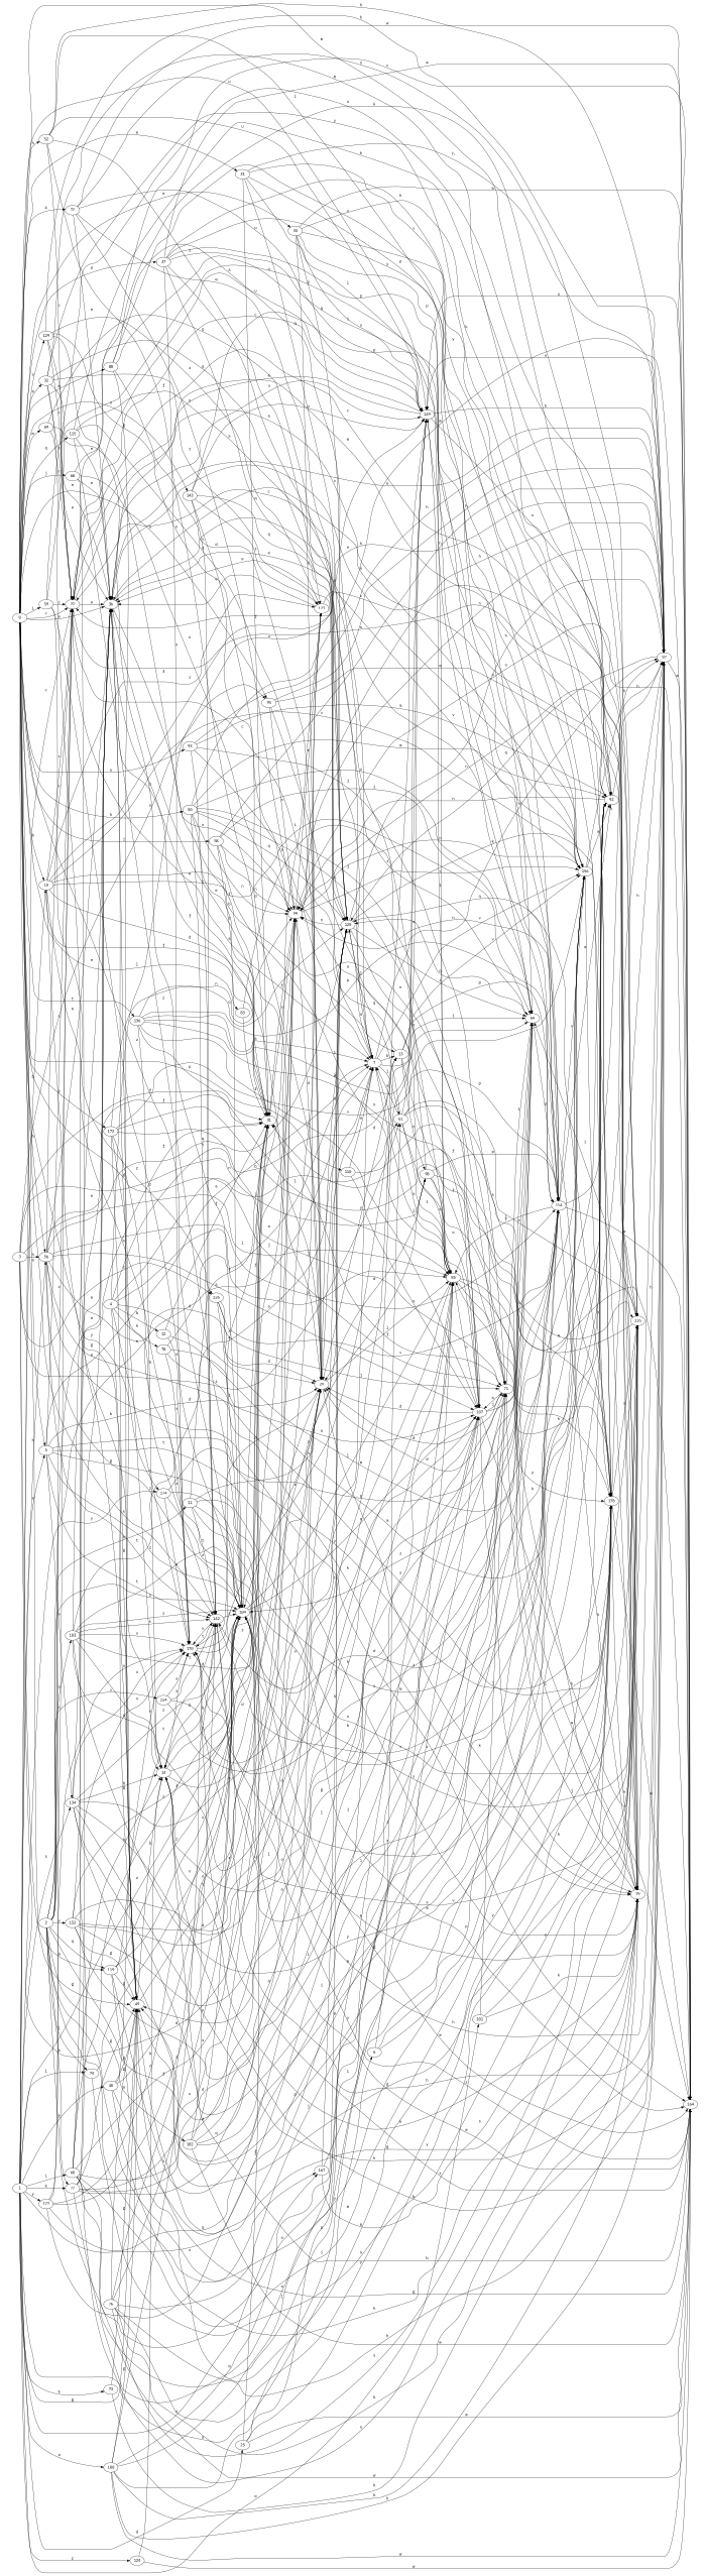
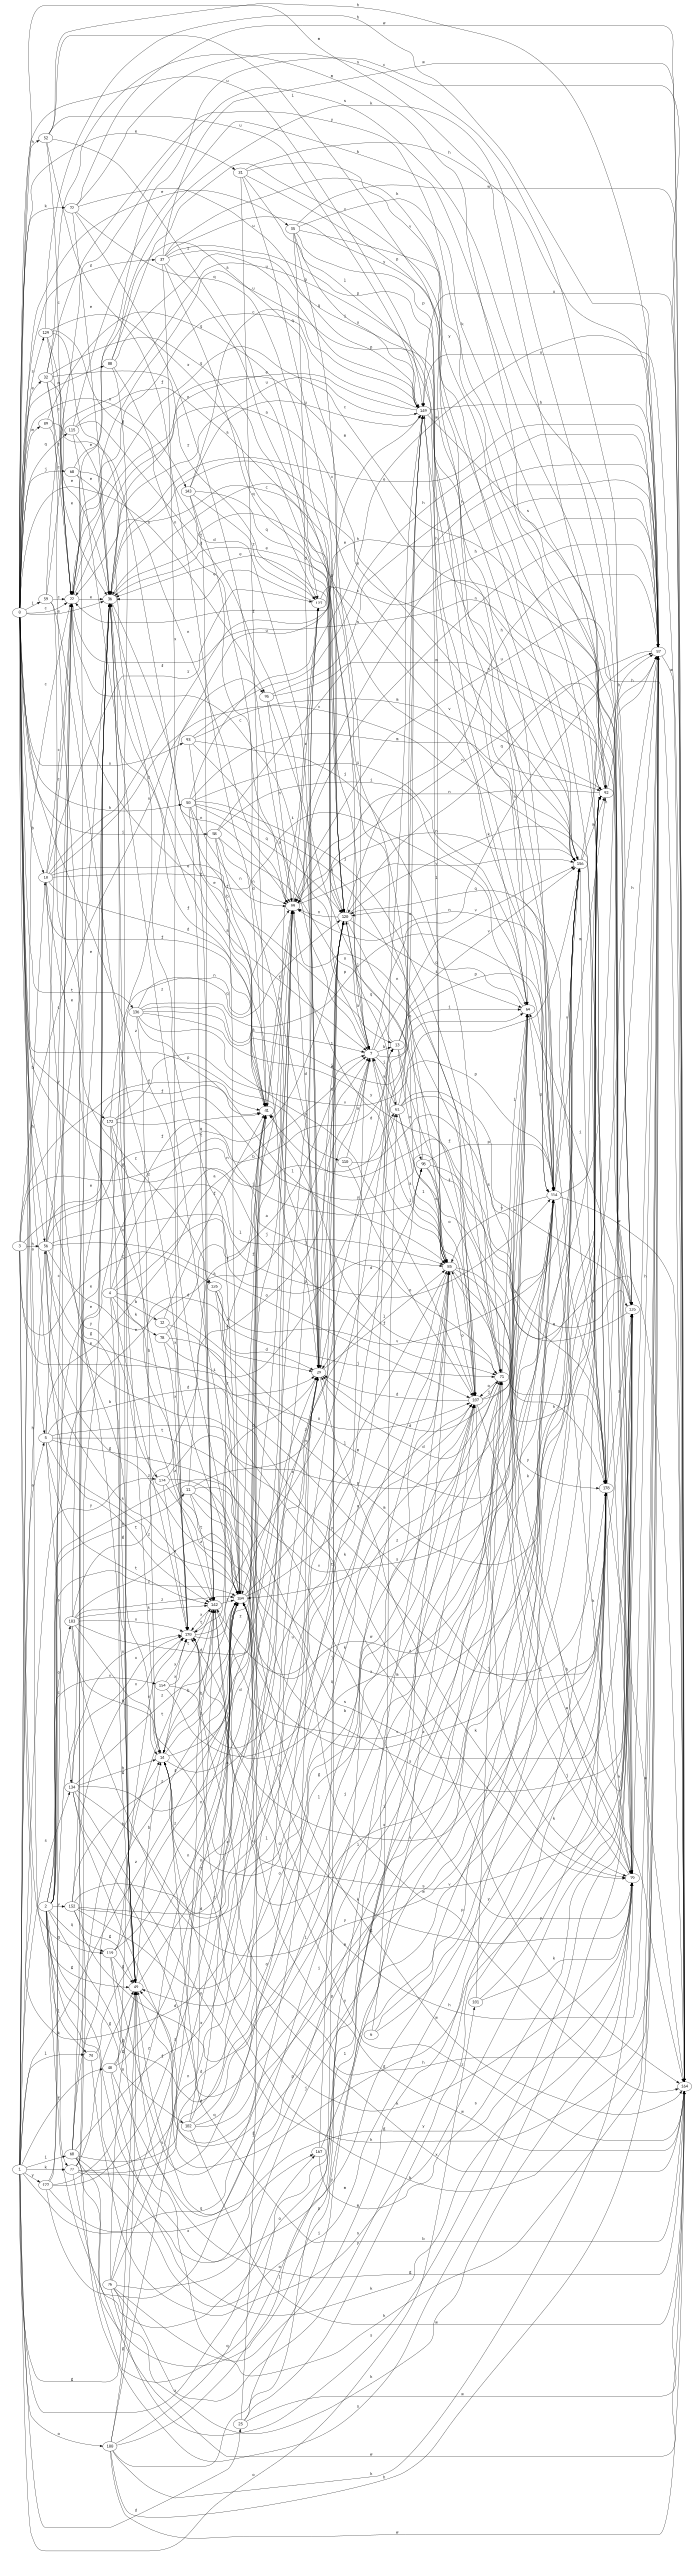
  strict digraph {
    fontname="IBM Plex Mono"
    rankdir=LR
    node [fontname="IBM Plex Mono"]
    edge [fontname="IBM Plex Mono"]
    0
    5
    10
    22
    31
    32
    35
    36
    37
    49
    50
    52
    56
    58
    59
    68
    71
    72
-   83
    88
    89
    92
    93
    95
    110
    115
    129
    136
    142
    143
    149
    172
    174
    184
    134
    7
    178
    29
    79
    135
    n41 [label=41]
    156
    126
    13
    57
    64
    14
    127
    114
    85
    120
    164
    99
    170
    107
    1
    6
    25
    40
    60
-   73
    n62 [label=74]
    100
    101
-   124
    167
    177
    77
    61
    76
    2
    11
    102
    103
    119
    152
    154
    98
    3
    4
    12
    78
    0 -> 5 [label=a]
    0 -> 10 [label=b]
    0 -> 22 [label=c]
    0 -> 31 [label=e]
    0 -> 32 [label=e]
    0 -> 35 [label=e]
    0 -> 36 [label=e]
    0 -> 37 [label=f]
    0 -> 49 [label=g]
    0 -> 50 [label=h]
    0 -> 52 [label=h]
    0 -> 56 [label=h]
    0 -> 58 [label=i]
    0 -> 59 [label=i]
    0 -> 68 [label=j]
    0 -> 71 [label=j]
    0 -> 72 [label=k]
-   0 -> 83 [label=l]
    0 -> 88 [label=m]
    0 -> 89 [label=m]
    0 -> 92 [label=m]
    0 -> 93 [label=n]
    0 -> 95 [label=n]
    0 -> 110 [label=p]
    0 -> 115 [label=q]
    0 -> 129 [label=s]
    0 -> 136 [label=t]
    0 -> 142 [label=t]
    0 -> 143 [label=u]
    0 -> 149 [label=u]
    0 -> 172 [label=y]
    0 -> 174 [label=y]
    0 -> 184 [label=z]
    5 -> 22 [label=c]
    5 -> 142 [label=t]
    5 -> 184 [label=z]
    5 -> 134 [label=s]
    5 -> 7 [label=a]
    5 -> 178 [label=y]
    5 -> 29 [label=d]
    5 -> 79 [label=k]
    5 -> 135 [label=s]
    10 -> 22 [label=c]
    10 -> 29 [label=d]
    10 -> n41 [label=f]
    10 -> 156 [label=v]
    10 -> 126 [label=r]
    10 -> 13 [label=b]
    10 -> 57 [label=h]
    10 -> 64 [label=i]
    10 -> 14 [label=b]
    10 -> 127 [label=r]
    22 -> 36 [label=e]
    22 -> 92 [label=m]
    22 -> 149 [label=u]
    22 -> 7 [label=a]
    22 -> 135 [label=s]
    22 -> 156 [label=v]
    31 -> n41 [label=f]
    31 -> 156 [label=v]
    31 -> 57 [label=h]
    31 -> 114 [label=p]
    31 -> 85 [label=l]
    31 -> 120 [label=q]
    32 -> 22 [label=c]
    32 -> 36 [label=e]
    32 -> 49 [label=g]
    32 -> 92 [label=m]
    32 -> 178 [label=y]
    32 -> 127 [label=r]
    32 -> 120 [label=q]
    35 -> 149 [label=u]
    35 -> 178 [label=y]
    35 -> 29 [label=d]
    35 -> 79 [label=k]
    35 -> 114 [label=p]
    35 -> 120 [label=q]
    35 -> 164 [label=w]
    36 -> 49 [label=g]
    36 -> 149 [label=u]
    36 -> n41 [label=f]
    36 -> 114 [label=p]
    36 -> 99 [label=n]
    37 -> 7 [label=a]
    37 -> 178 [label=y]
    37 -> 79 [label=k]
    37 -> 64 [label=i]
    37 -> 114 [label=p]
    37 -> 120 [label=q]
    37 -> 164 [label=w]
    37 -> 170 [label=x]
    49 -> 14 [label=b]
    49 -> 127 [label=r]
    50 -> 71 [label=j]
    50 -> 92 [label=m]
    50 -> 142 [label=t]
    50 -> n41 [label=f]
    50 -> 64 [label=i]
    50 -> 120 [label=q]
    50 -> 164 [label=w]
    50 -> 99 [label=n]
    50 -> 107 [label=o]
    52 -> 22 [label=c]
    52 -> 149 [label=u]
    52 -> n41 [label=f]
    52 -> 57 [label=h]
    52 -> 64 [label=i]
    52 -> 127 [label=r]
    56 -> 22 [label=c]
    56 -> 36 [label=e]
    56 -> 142 [label=t]
    56 -> 184 [label=z]
    56 -> 29 [label=d]
    56 -> 79 [label=k]
    56 -> n41 [label=f]
    56 -> 114 [label=p]
    56 -> 120 [label=q]
    56 -> 164 [label=w]
    56 -> 107 [label=o]
    58 -> 184 [label=z]
    58 -> 57 [label=h]
    58 -> 64 [label=i]
    58 -> 85 [label=l]
    58 -> 99 [label=n]
    58 -> 107 [label=o]
    59 -> 22 [label=c]
    59 -> 184 [label=z]
    59 -> 135 [label=s]
    59 -> 114 [label=p]
    59 -> 170 [label=x]
    68 -> 36 [label=e]
    68 -> 49 [label=g]
    68 -> 7 [label=a]
    68 -> 99 [label=n]
    71 -> 49 [label=g]
    71 -> 29 [label=d]
    71 -> n41 [label=f]
    71 -> 64 [label=i]
    71 -> 99 [label=n]
    71 -> 107 [label=o]
    72 -> 36 [label=e]
    72 -> 149 [label=u]
    72 -> 135 [label=s]
    72 -> 120 [label=q]
    72 -> 164 [label=w]
    72 -> 99 [label=n]
-   83 -> n41 [label=f]
-   83 -> 64 [label=i]
    88 -> 49 [label=g]
    88 -> 149 [label=u]
    88 -> 29 [label=d]
    88 -> 79 [label=k]
    88 -> 156 [label=v]
    89 -> 22 [label=c]
    89 -> n41 [label=f]
    89 -> 120 [label=q]
    92 -> 22 [label=c]
    92 -> 36 [label=e]
    92 -> 49 [label=g]
    92 -> 184 [label=z]
    92 -> 57 [label=h]
    92 -> 99 [label=n]
    93 -> 71 [label=j]
    93 -> 92 [label=m]
    93 -> 142 [label=t]
    93 -> 7 [label=a]
    93 -> 57 [label=h]
    95 -> 92 [label=m]
    95 -> 57 [label=h]
    95 -> 85 [label=l]
    95 -> 99 [label=n]
    110 -> 7 [label=a]
    110 -> 135 [label=s]
    110 -> 107 [label=o]
    115 -> 36 [label=e]
    115 -> 184 [label=z]
    115 -> 7 [label=a]
    115 -> 29 [label=d]
    115 -> 79 [label=k]
    129 -> 22 [label=c]
    129 -> 36 [label=e]
    129 -> 184 [label=z]
    129 -> 57 [label=h]
    129 -> 127 [label=r]
    129 -> 99 [label=n]
    136 -> 7 [label=a]
    136 -> 178 [label=y]
    136 -> 64 [label=i]
    136 -> 14 [label=b]
    136 -> 114 [label=p]
    136 -> 85 [label=l]
    136 -> 99 [label=n]
    136 -> 107 [label=o]
    142 -> 184 [label=z]
    142 -> 135 [label=s]
    142 -> 156 [label=v]
    142 -> 14 [label=b]
    142 -> 170 [label=x]
    143 -> 142 [label=t]
    143 -> 149 [label=u]
    143 -> 29 [label=d]
    143 -> 127 [label=r]
    143 -> 114 [label=p]
    143 -> 120 [label=q]
    149 -> 22 [label=c]
    149 -> 36 [label=e]
    149 -> 29 [label=d]
    149 -> 135 [label=s]
    149 -> 57 [label=h]
    149 -> 85 [label=l]
    172 -> 49 [label=g]
    172 -> 71 [label=j]
    172 -> 142 [label=t]
    172 -> 184 [label=z]
    172 -> 178 [label=y]
    172 -> 156 [label=v]
    172 -> 120 [label=q]
    174 -> 184 [label=z]
    174 -> 114 [label=p]
    174 -> 164 [label=w]
    174 -> 170 [label=x]
    184 -> n41 [label=f]
    184 -> 57 [label=h]
    184 -> 14 [label=b]
    184 -> 85 [label=l]
    184 -> 164 [label=w]
    184 -> 107 [label=o]
    134 -> 36 [label=e]
    134 -> 92 [label=m]
    134 -> 184 [label=z]
    134 -> 7 [label=a]
    134 -> 178 [label=y]
    134 -> 57 [label=h]
    134 -> 14 [label=b]
    134 -> 170 [label=x]
    134 -> 107 [label=o]
    7 -> 36 [label=e]
    7 -> 184 [label=z]
    7 -> 156 [label=v]
    7 -> 13 [label=b]
    7 -> 57 [label=h]
    7 -> 64 [label=i]
    7 -> 85 [label=l]
    7 -> 61 [label=i]
    178 -> 142 [label=t]
    178 -> 79 [label=k]
    178 -> 135 [label=s]
    178 -> 57 [label=h]
    178 -> 120 [label=q]
    178 -> 164 [label=w]
    178 -> 99 [label=n]
    29 -> 36 [label=e]
    29 -> 79 [label=k]
    29 -> 85 [label=l]
    29 -> 120 [label=q]
    79 -> 49 [label=g]
    79 -> 71 [label=j]
    79 -> 57 [label=h]
    79 -> 85 [label=l]
    79 -> 99 [label=n]
    135 -> 22 [label=c]
    135 -> 49 [label=g]
    135 -> n41 [label=f]
    135 -> 64 [label=i]
    n41 -> 36 [label=e]
    n41 -> 99 [label=n]
    n41 -> 170 [label=x]
    156 -> 36 [label=e]
    156 -> 92 [label=m]
    156 -> 149 [label=u]
    156 -> 184 [label=z]
    156 -> 178 [label=y]
    156 -> 57 [label=h]
    156 -> 99 [label=n]
    156 -> 170 [label=x]
    126 -> 71 [label=j]
    126 -> 184 [label=z]
    126 -> 29 [label=d]
    126 -> 156 [label=v]
    13 -> 22 [label=c]
    13 -> 71 [label=j]
    13 -> 156 [label=v]
    13 -> 114 [label=p]
    13 -> 98 [label=n]
    57 -> 36 [label=e]
    57 -> 149 [label=u]
    57 -> 14 [label=b]
    57 -> 120 [label=q]
    57 -> 164 [label=w]
    57 -> 99 [label=n]
    64 -> 29 [label=d]
    64 -> 14 [label=b]
    64 -> 114 [label=p]
    64 -> 120 [label=q]
    14 -> 36 [label=e]
    14 -> 184 [label=z]
    14 -> 29 [label=d]
    14 -> 79 [label=k]
    14 -> 127 [label=r]
    14 -> 170 [label=x]
    127 -> 36 [label=e]
    127 -> 156 [label=v]
    114 -> 92 [label=m]
    114 -> 184 [label=z]
    114 -> 79 [label=k]
    114 -> 156 [label=v]
    114 -> 57 [label=h]
    114 -> 85 [label=l]
    114 -> 164 [label=w]
    114 -> 170 [label=x]
    85 -> 22 [label=c]
    85 -> 142 [label=t]
    85 -> 7 [label=a]
    85 -> 178 [label=y]
    85 -> 57 [label=h]
    85 -> 164 [label=w]
    85 -> 107 [label=o]
    120 -> 7 [label=a]
    120 -> 29 [label=d]
    120 -> 79 [label=k]
    120 -> 57 [label=h]
    120 -> 64 [label=i]
    120 -> 99 [label=n]
    120 -> 107 [label=o]
    164 -> 22 [label=c]
    164 -> 49 [label=g]
    164 -> 149 [label=u]
    164 -> 184 [label=z]
    164 -> 14 [label=b]
    164 -> 99 [label=n]
    164 -> 170 [label=x]
    99 -> 29 [label=d]
    99 -> n41 [label=f]
    99 -> 156 [label=v]
    99 -> 57 [label=h]
    99 -> 127 [label=r]
    170 -> 142 [label=t]
    170 -> 29 [label=d]
    170 -> 13 [label=x]
    170 -> 57 [label=h]
    107 -> 71 [label=j]
    107 -> 29 [label=d]
    107 -> 79 [label=k]
    107 -> 57 [label=h]
    107 -> 114 [label=p]
    1 -> 5 [label=a]
    1 -> 10 [label=b]
    1 -> 22 [label=c]
    1 -> 49 [label=g]
    1 -> 56 [label=h]
    1 -> 174 [label=y]
    1 -> 184 [label=z]
    1 -> 134 [label=s]
    1 -> 114 [label=p]
-   1 -> 6 [label=a]
    1 -> 25 [label=d]
    1 -> 40 [label=f]
    1 -> 60 [label=i]
-   1 -> 73 [label=k]
    1 -> n62 [label=l]
    1 -> 100 [label=o]
    1 -> 101 [label=o]
-   1 -> 124 [label=r]
    1 -> 167 [label=x]
    1 -> 177 [label=y]
    1 -> 77 [label=k]
    6 -> 178 [label=y]
    6 -> 114 [label=p]
    6 -> 61 [label=i]
    25 -> 178 [label=y]
    25 -> n41 [label=f]
    25 -> 85 [label=l]
    25 -> 164 [label=w]
    40 -> 49 [label=g]
    40 -> 79 [label=k]
    40 -> 114 [label=p]
    40 -> 99 [label=n]
    40 -> 170 [label=x]
    60 -> 36 [label=e]
    60 -> 92 [label=m]
    60 -> 184 [label=z]
    60 -> 29 [label=d]
    60 -> 135 [label=s]
    60 -> 14 [label=b]
    60 -> 127 [label=r]
    60 -> 114 [label=p]
    60 -> 107 [label=o]
-   73 -> 49 [label=g]
-   73 -> 79 [label=k]
    n62 -> 135 [label=s]
    n62 -> 99 [label=n]
    100 -> 49 [label=g]
    100 -> 142 [label=t]
    100 -> 79 [label=k]
    100 -> 57 [label=h]
    100 -> 64 [label=i]
    100 -> 85 [label=l]
    100 -> 120 [label=q]
    100 -> 164 [label=w]
    101 -> 71 [label=j]
    101 -> 178 [label=y]
    101 -> 79 [label=k]
-   124 -> 14 [label=b]
-   124 -> 164 [label=w]
    167 -> 135 [label=s]
    167 -> 156 [label=v]
    167 -> 120 [label=q]
    177 -> 22 [label=c]
    177 -> 184 [label=z]
    177 -> n41 [label=f]
    177 -> 85 [label=l]
    177 -> 120 [label=q]
    177 -> 170 [label=x]
    77 -> 36 [label=e]
    77 -> 49 [label=g]
    77 -> 29 [label=d]
    77 -> 120 [label=q]
    77 -> 99 [label=n]
    77 -> 170 [label=x]
    77 -> 107 [label=o]
    61 -> 149 [label=u]
    61 -> 7 [label=a]
    61 -> 178 [label=y]
    61 -> 135 [label=s]
    61 -> 114 [label=p]
    61 -> 85 [label=l]
    61 -> 120 [label=q]
    61 -> 107 [label=o]
    76 -> 49 [label=g]
    76 -> 71 [label=j]
    76 -> 92 [label=m]
    76 -> 184 [label=z]
    76 -> 178 [label=y]
    76 -> 79 [label=k]
    76 -> 135 [label=s]
    76 -> 99 [label=n]
    2 -> 22 [label=c]
    2 -> 184 [label=z]
    2 -> 7 [label=a]
    2 -> 178 [label=y]
    2 -> n41 [label=f]
+   2 -> 156 [label=v]
    2 -> 164 [label=w]
    2 -> 107 [label=o]
    2 -> n62 [label=l]
    2 -> 167 [label=x]
    2 -> 77 [label=k]
    2 -> 11 [label=b]
    2 -> 102 [label=o]
    2 -> 103 [label=o]
    2 -> 119 [label=q]
    2 -> 152 [label=v]
    2 -> 154 [label=v]
    11 -> 92 [label=m]
    11 -> 142 [label=t]
    11 -> 135 [label=s]
    11 -> n41 [label=f]
    11 -> 164 [label=w]
    11 -> 98 [label=n]
    102 -> 71 [label=j]
    102 -> 142 [label=t]
    102 -> 184 [label=z]
    102 -> 64 [label=i]
    102 -> 85 [label=l]
    102 -> 164 [label=w]
    103 -> 36 [label=e]
    103 -> 142 [label=t]
    103 -> 184 [label=z]
    103 -> 7 [label=a]
    103 -> 178 [label=y]
    103 -> 29 [label=d]
    103 -> 79 [label=k]
    103 -> 14 [label=b]
    103 -> 170 [label=x]
    103 -> 107 [label=o]
    119 -> 49 [label=g]
    119 -> 142 [label=t]
    119 -> 184 [label=z]
    119 -> 57 [label=h]
    119 -> 64 [label=i]
    119 -> 99 [label=n]
    152 -> 36 [label=e]
    152 -> 49 [label=g]
    152 -> 149 [label=u]
    152 -> 29 [label=d]
    152 -> n41 [label=f]
    152 -> 64 [label=i]
    152 -> 85 [label=l]
    152 -> 107 [label=o]
    154 -> 71 [label=j]
    154 -> 142 [label=t]
    154 -> 149 [label=u]
    154 -> 170 [label=x]
    98 -> 36 [label=e]
    98 -> 29 [label=d]
    98 -> 79 [label=k]
    98 -> 114 [label=p]
    98 -> 164 [label=w]
    98 -> 107 [label=o]
    3 -> 56 [label=h]
    3 -> 95 [label=n]
    3 -> 29 [label=d]
    3 -> n41 [label=f]
    3 -> 126 [label=r]
    3 -> 85 [label=l]
    3 -> 61 [label=i]
    3 -> 119 [label=q]
    3 -> 98 [label=n]
    4 -> 49 [label=g]
    4 -> 92 [label=m]
    4 -> 149 [label=u]
    4 -> 13 [label=b]
    4 -> 85 [label=l]
    4 -> 170 [label=x]
    4 -> 61 [label=i]
    4 -> 12 [label=b]
    4 -> 78 [label=k]
    12 -> 92 [label=m]
    12 -> n41 [label=f]
    12 -> 170 [label=x]
    78 -> 7 [label=a]
    78 -> 135 [label=s]
    78 -> 170 [label=x]
    78 -> 107 [label=o]
  }
